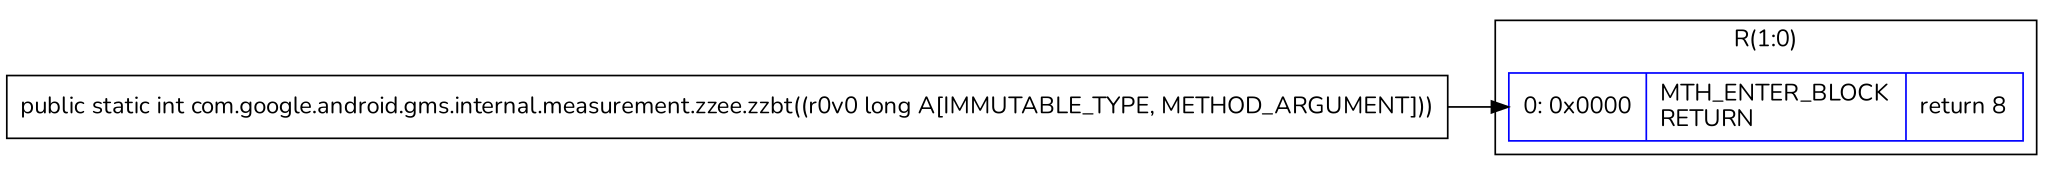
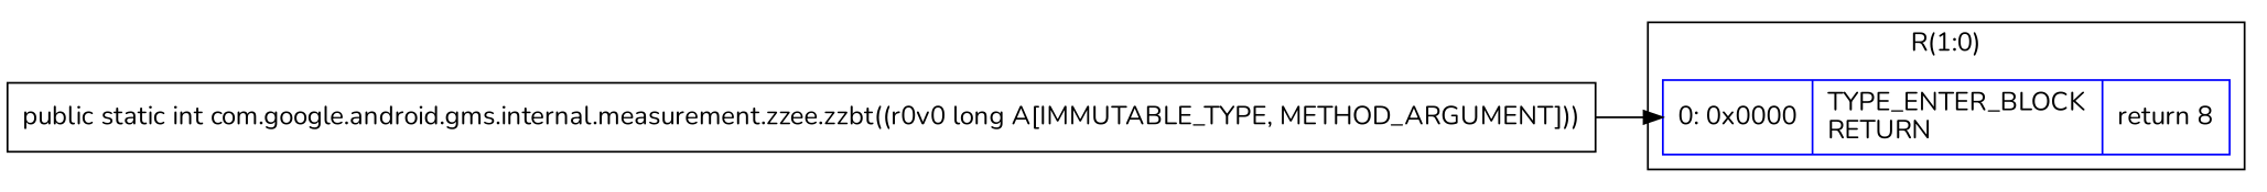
  digraph {
    rankdir=LR
    fontname=Nunito
    node [shape=record fontname=Nunito]
-   n1 [color=blue label="{0\:\ 0x0000|MTH_ENTER_BLOCK\lRETURN\l|return 8\l}"]
+   n1 [color=blue label="{0\:\ 0x0000|TYPE_ENTER_BLOCK\lRETURN\l|return 8\l}"]
    n2 [label="{public static int com.google.android.gms.internal.measurement.zzee.zzbt((r0v0 long A[IMMUTABLE_TYPE, METHOD_ARGUMENT])) }"]
    subgraph cluster_1 {
      label="R(1:0)"
      n1
    }
    n2 -> n1 [fontname=Nunito]
  }
